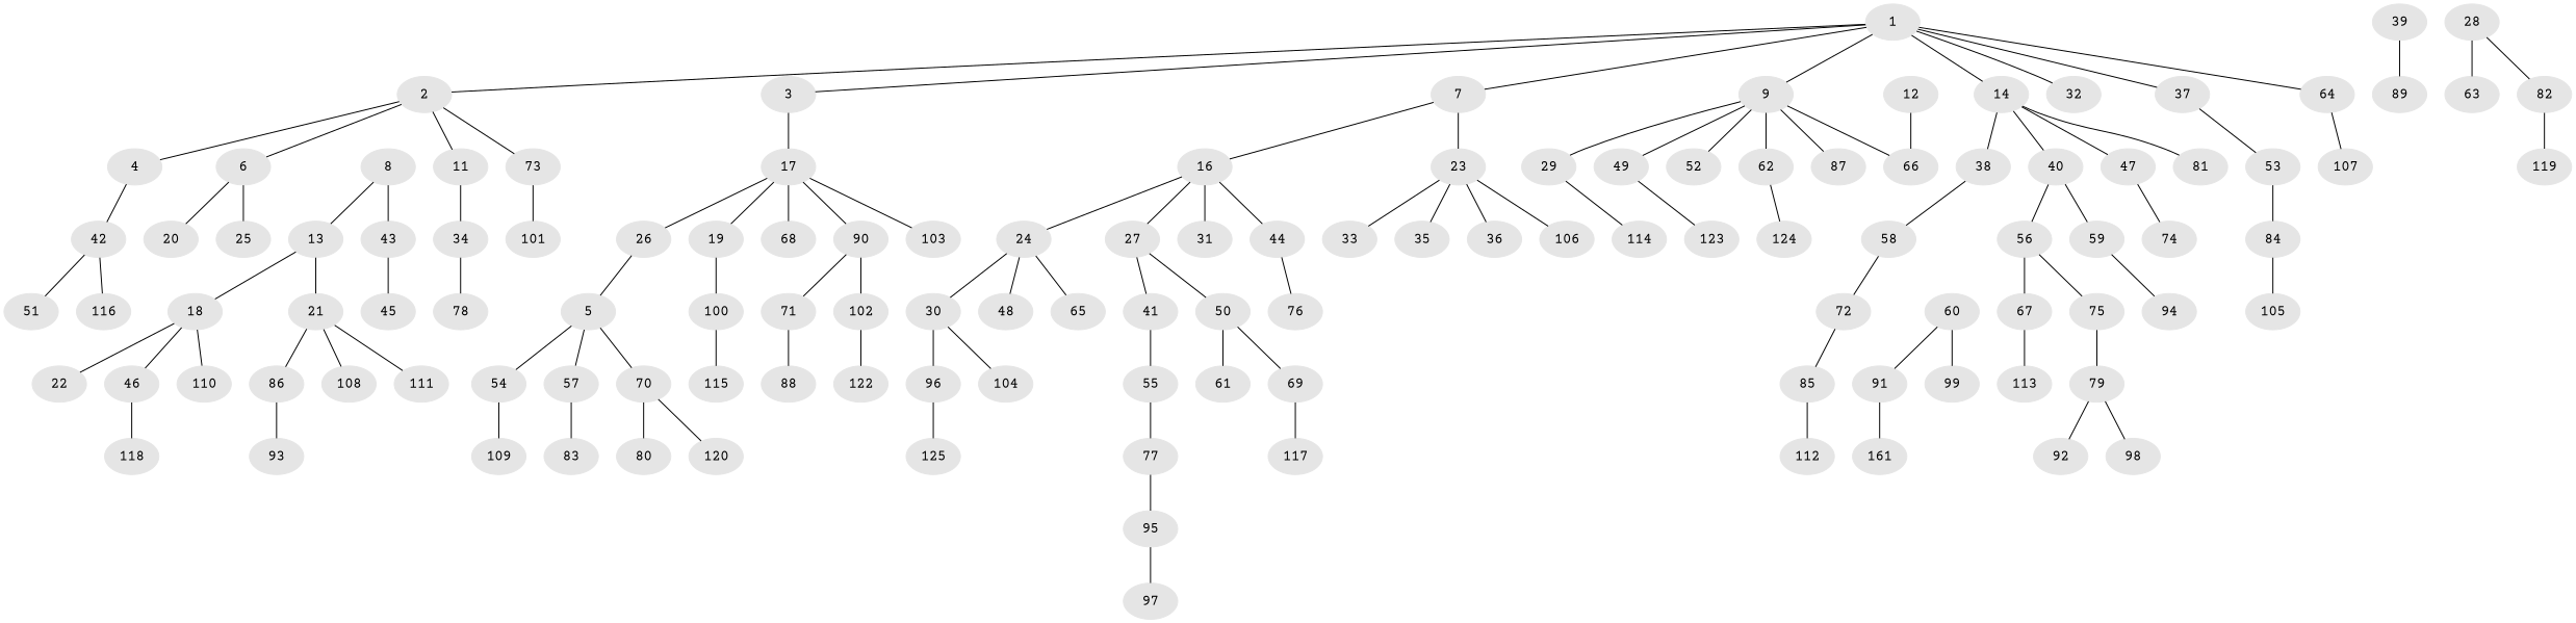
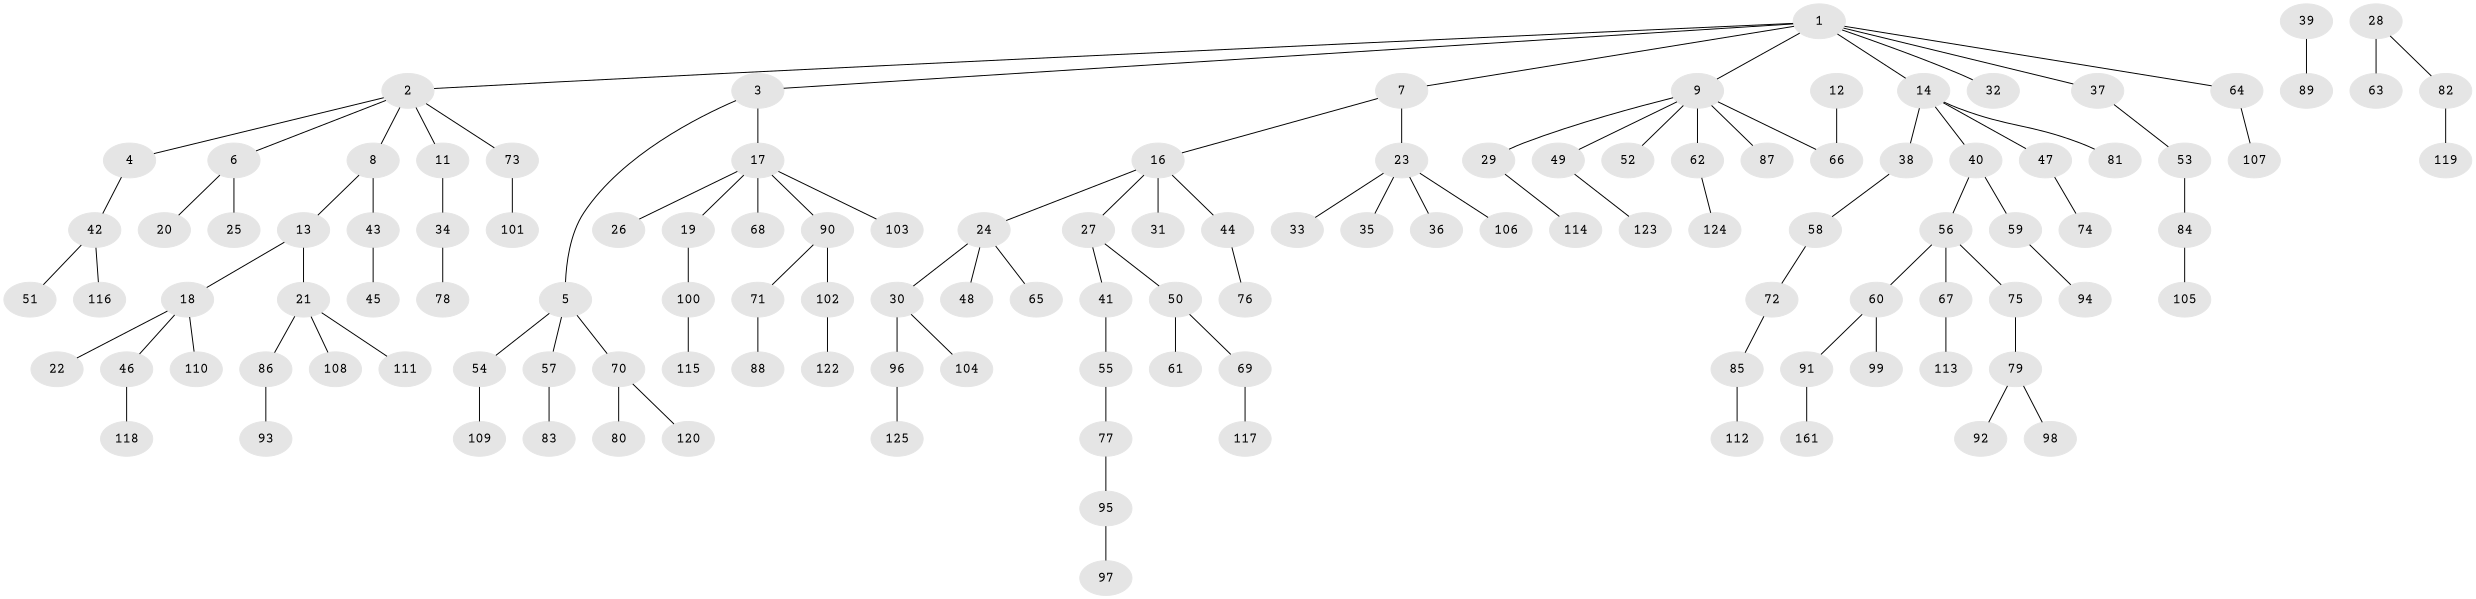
  graph {
    fontname="Courier Prime"
    node [color=gray90 fontname="Courier Prime" style=filled]
    edge [fontname="Courier Prime"]
    1
    2
    3
    7
    9
    14
    32
    37
    64
    4
    6
    8
    11
    73
    5
    17
    16
    23
    29
    49
    52
    62
    87
    66
    38
    40
    47
    81
    53
    107
    42
    20
    25
    13
    43
    34
    101
    54
    57
    70
    19
    26
    68
    90
    103
    51
    116
    109
    83
    80
    120
    24
    27
    31
    44
    33
    35
    36
    106
    18
    21
    45
    12
    114
    123
    124
    39
    89
    78
    22
    46
    110
    86
    108
    111
    58
    56
    59
    74
    28
    63
    82
    30
    48
    65
    41
    50
    76
    100
    71
    102
    118
    115
    93
    96
    104
    55
    61
    69
    119
    125
    84
    72
    60
    67
    75
    94
    77
    117
    105
    95
    91
    99
    113
    79
    85
    n117 [label=161]
    88
    112
    92
    98
    97
    122
    1 -- 2
    1 -- 3
    1 -- 7
    1 -- 9
    1 -- 14
    1 -- 32
    1 -- 37
    1 -- 64
    2 -- 4
    2 -- 6
+   2 -- 8
    2 -- 11
    2 -- 73
-   26 -- 5
+   3 -- 5
    3 -- 17
    7 -- 16
    7 -- 23
    9 -- 29
    9 -- 49
    9 -- 52
    9 -- 62
    9 -- 87
    9 -- 66
    14 -- 38
    14 -- 40
    14 -- 47
    14 -- 81
    37 -- 53
    64 -- 107
    4 -- 42
    6 -- 20
    6 -- 25
    8 -- 13
    8 -- 43
    11 -- 34
    73 -- 101
    5 -- 54
    5 -- 57
    5 -- 70
    17 -- 19
    17 -- 26
    17 -- 68
    17 -- 90
    17 -- 103
    16 -- 24
    16 -- 27
    16 -- 31
    16 -- 44
    23 -- 33
    23 -- 35
    23 -- 36
    23 -- 106
    29 -- 114
    49 -- 123
    62 -- 124
    38 -- 58
    40 -- 56
    40 -- 59
    47 -- 74
    53 -- 84
    42 -- 51
    42 -- 116
    13 -- 18
    13 -- 21
    43 -- 45
    34 -- 78
    54 -- 109
    57 -- 83
    70 -- 80
    70 -- 120
    19 -- 100
    90 -- 71
    90 -- 102
    24 -- 30
    24 -- 48
    24 -- 65
    27 -- 41
    27 -- 50
    44 -- 76
    18 -- 22
    18 -- 46
    18 -- 110
    21 -- 86
    21 -- 108
    21 -- 111
    12 -- 66
    39 -- 89
    46 -- 118
    86 -- 93
    58 -- 72
+   56 -- 60
    56 -- 67
    56 -- 75
    59 -- 94
    28 -- 63
    28 -- 82
    82 -- 119
    30 -- 96
    30 -- 104
    41 -- 55
    50 -- 61
    50 -- 69
    100 -- 115
    71 -- 88
    102 -- 122
    96 -- 125
    55 -- 77
    69 -- 117
    84 -- 105
    72 -- 85
    60 -- 91
    60 -- 99
    67 -- 113
    75 -- 79
    77 -- 95
    95 -- 97
    91 -- n117
    79 -- 92
    79 -- 98
    85 -- 112
  }
